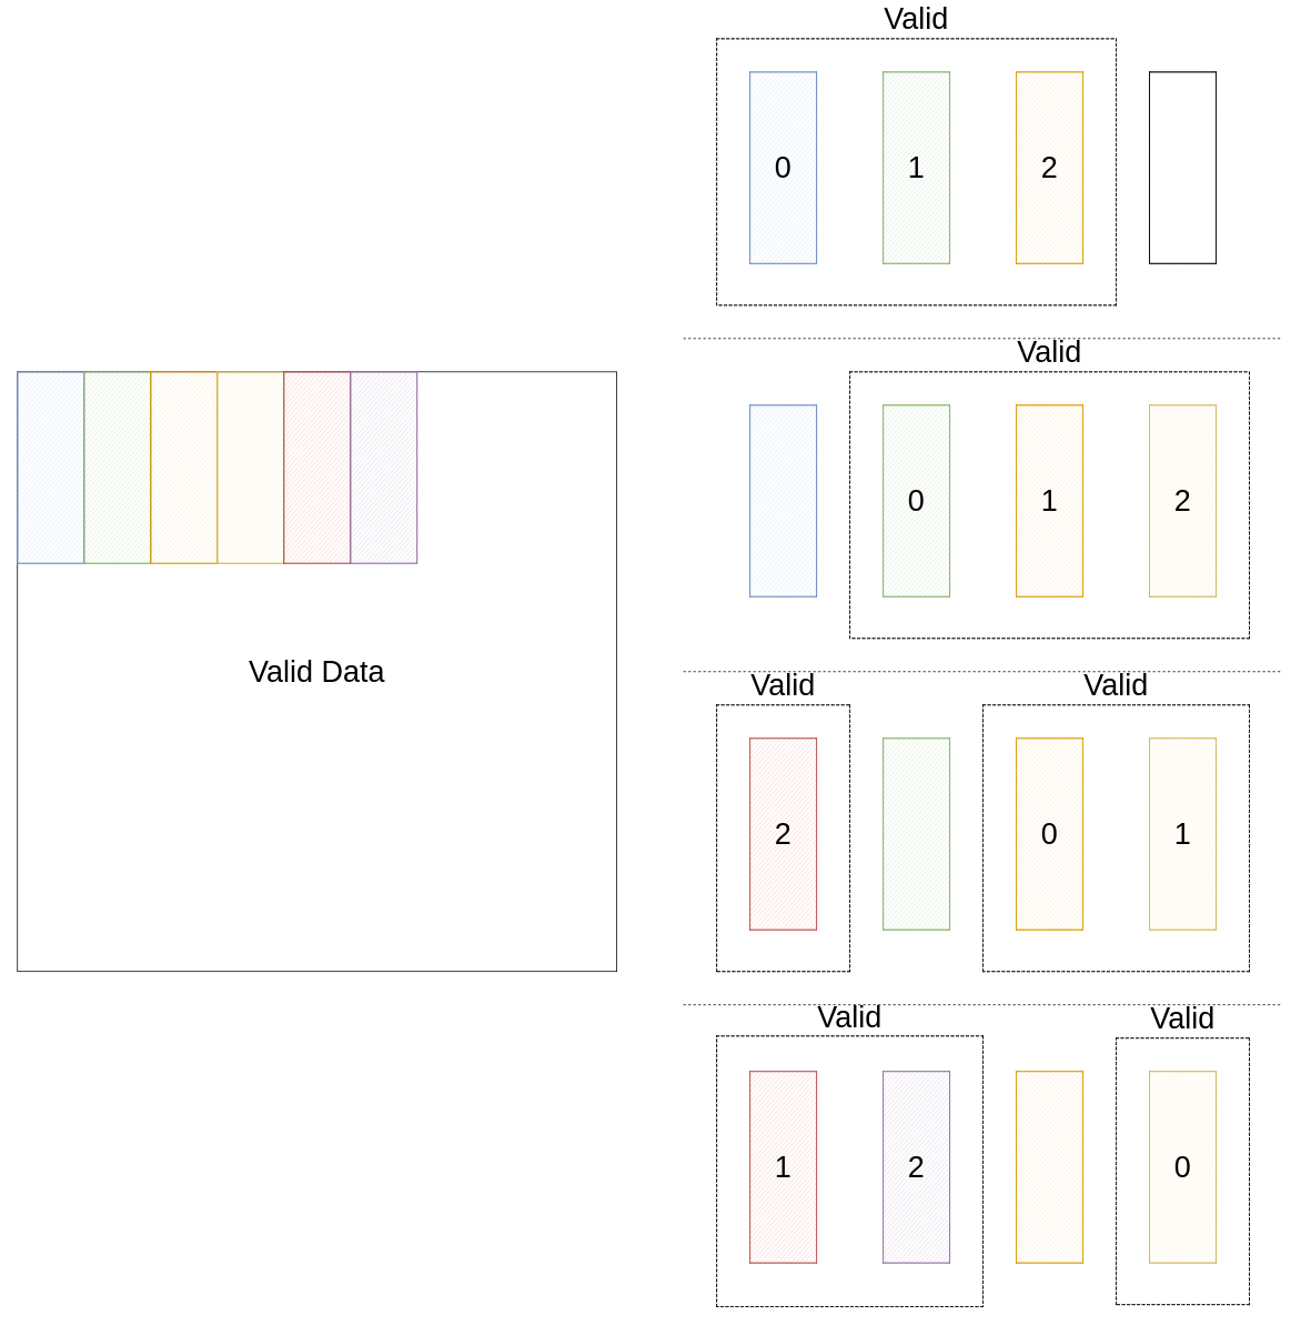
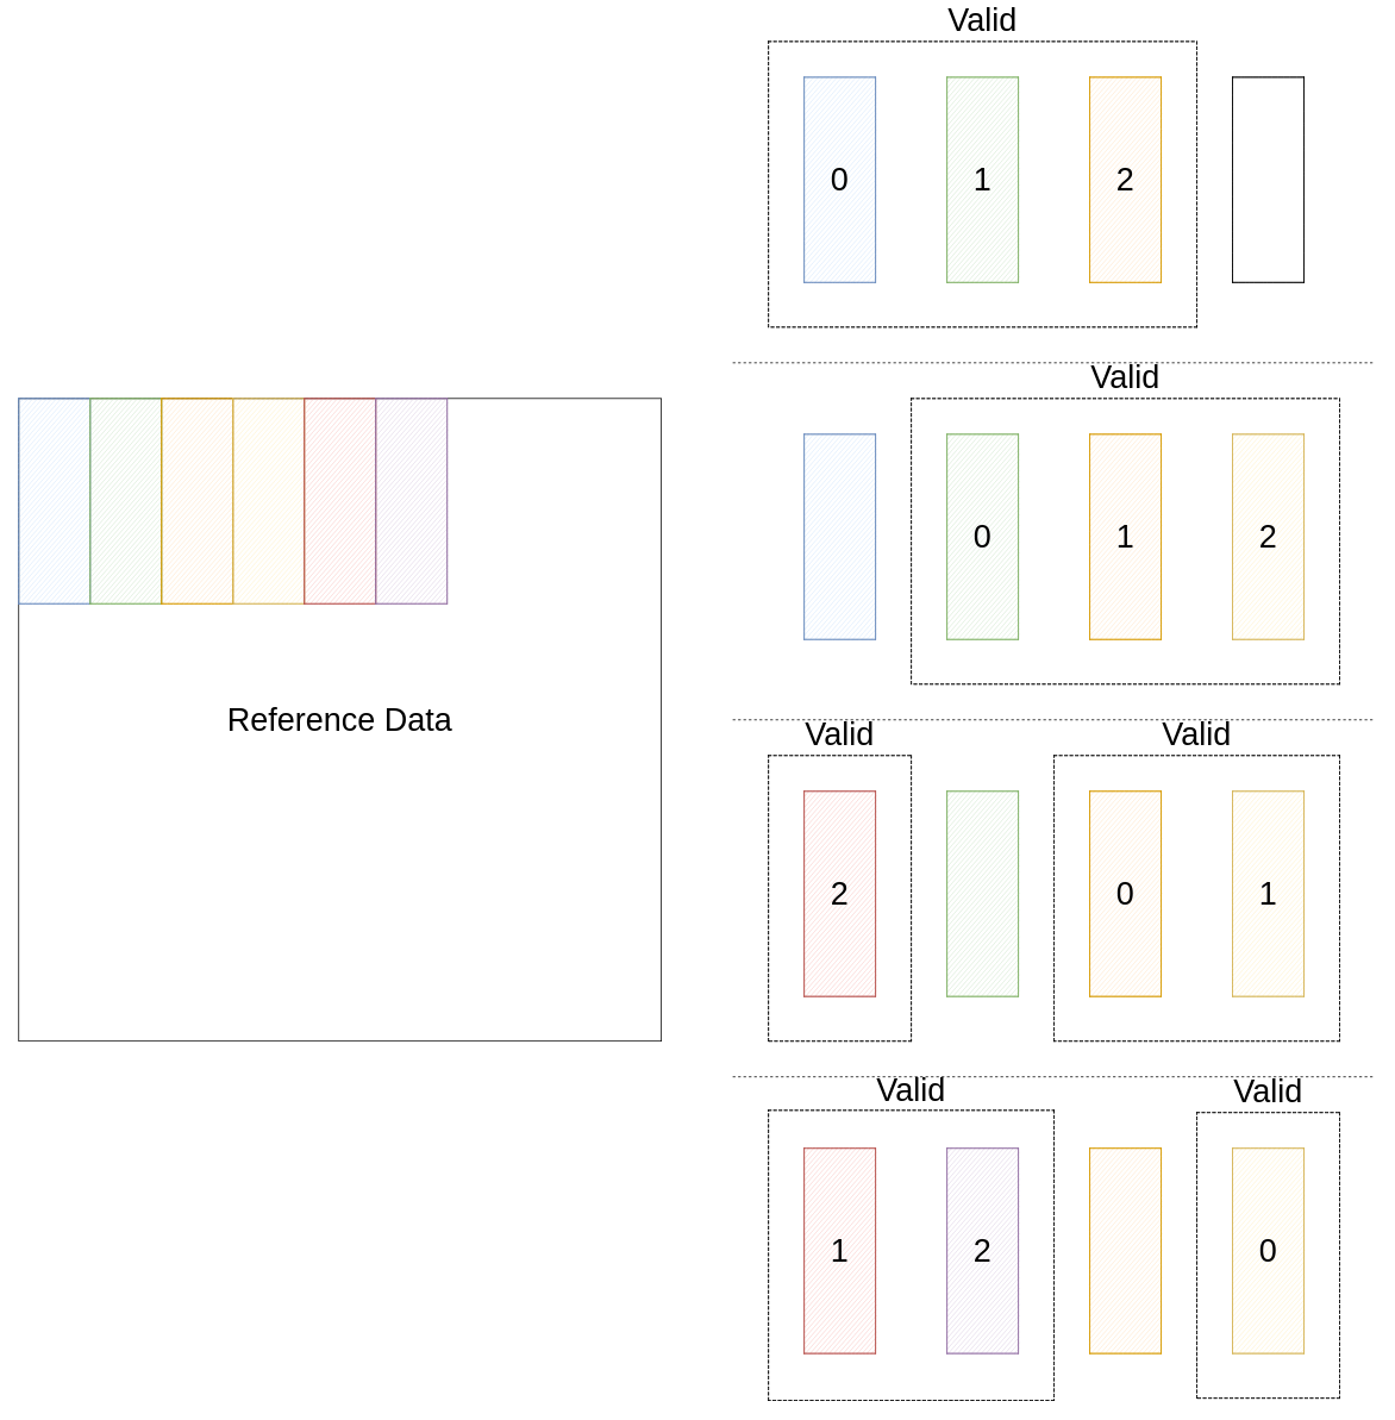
  <mxCell id="0" />
  <mxCell id="1" parent="0" />
  <mxCell id="2" value="Valid" style="rounded=0;whiteSpace=wrap;html=1;sketch=1;jiggle=0;dashed=1;verticalAlign=bottom;labelPosition=center;verticalLabelPosition=top;align=center;fontSize=36;" vertex="1" parent="1"><mxGeometry x="1340" y="1220" width="160" height="320" as="geometry" /></mxCell>
  <mxCell id="3" value="Valid" style="rounded=0;whiteSpace=wrap;html=1;sketch=1;jiggle=0;dashed=1;verticalAlign=bottom;labelPosition=center;verticalLabelPosition=top;align=center;fontSize=36;" vertex="1" parent="1"><mxGeometry x="860" y="1217.5" width="320" height="325" as="geometry" /></mxCell>
  <mxCell id="4" value="Valid" style="rounded=0;whiteSpace=wrap;html=1;sketch=1;jiggle=0;dashed=1;verticalAlign=bottom;labelPosition=center;verticalLabelPosition=top;align=center;fontSize=36;" vertex="1" parent="1"><mxGeometry x="860" y="820" width="160" height="320" as="geometry" /></mxCell>
  <mxCell id="5" value="Valid" style="rounded=0;whiteSpace=wrap;html=1;sketch=1;jiggle=0;dashed=1;verticalAlign=bottom;labelPosition=center;verticalLabelPosition=top;align=center;fontSize=36;" vertex="1" parent="1"><mxGeometry x="1180" y="820" width="320" height="320" as="geometry" /></mxCell>
  <mxCell id="6" value="Valid" style="rounded=0;whiteSpace=wrap;html=1;sketch=1;jiggle=0;dashed=1;verticalAlign=bottom;labelPosition=center;verticalLabelPosition=top;align=center;fontSize=36;" vertex="1" parent="1"><mxGeometry x="1020" y="420" width="480" height="320" as="geometry" /></mxCell>
  <mxCell id="7" value="Valid" style="rounded=0;whiteSpace=wrap;html=1;sketch=1;jiggle=0;dashed=1;verticalAlign=bottom;labelPosition=center;verticalLabelPosition=top;align=center;fontSize=36;" vertex="1" parent="1"><mxGeometry x="860" y="20" width="480" height="320" as="geometry" /></mxCell>
- <mxCell id="8" value="Valid Data" style="rounded=0;whiteSpace=wrap;html=1;fontSize=36;" vertex="1" parent="1"><mxGeometry x="20" y="420" width="720" height="720" as="geometry" /></mxCell>
+ <mxCell id="8" value="Reference Data" style="rounded=0;whiteSpace=wrap;html=1;fontSize=36;" vertex="1" parent="1"><mxGeometry x="20" y="420" width="720" height="720" as="geometry" /></mxCell>
  <mxCell id="9" value="" style="rounded=0;whiteSpace=wrap;html=1;fillColor=#dae8fc;strokeColor=#6c8ebf;sketch=1;jiggle=0;" vertex="1" parent="1"><mxGeometry x="20" y="420" width="80" height="230" as="geometry" /></mxCell>
  <mxCell id="10" value="" style="rounded=0;whiteSpace=wrap;html=1;sketch=1;fillColor=#d5e8d4;strokeColor=#82b366;jiggle=0;" vertex="1" parent="1"><mxGeometry y="420" width="80" height="230" as="geometry" x="100" /></mxCell>
  <mxCell id="11" value="" style="rounded=0;whiteSpace=wrap;html=1;sketch=1;fillColor=#ffe6cc;strokeColor=#d79b00;jiggle=0;" vertex="1" parent="1"><mxGeometry x="180" y="420" width="80" height="230" as="geometry" /></mxCell>
  <mxCell id="12" value="" style="rounded=0;whiteSpace=wrap;html=1;sketch=1;jiggle=0;fillColor=#fff2cc;strokeColor=#d6b656;" vertex="1" parent="1"><mxGeometry x="260" y="420" width="80" height="230" as="geometry" /></mxCell>
  <mxCell id="13" value="" style="rounded=0;whiteSpace=wrap;html=1;sketch=1;jiggle=0;fillColor=#f8cecc;strokeColor=#b85450;" vertex="1" parent="1"><mxGeometry x="340" y="420" width="80" height="230" as="geometry" /></mxCell>
  <mxCell id="14" value="" style="rounded=0;whiteSpace=wrap;html=1;sketch=1;jiggle=0;fillColor=#e1d5e7;strokeColor=#9673a6;" vertex="1" parent="1"><mxGeometry x="420" y="420" width="80" height="230" as="geometry" /></mxCell>
  <mxCell id="15" value="0" style="rounded=0;whiteSpace=wrap;html=1;fillColor=#dae8fc;strokeColor=#6c8ebf;sketch=1;jiggle=0;fontSize=36;" vertex="1" parent="1"><mxGeometry x="900" y="60" width="80" height="230" as="geometry" /></mxCell>
  <mxCell id="16" value="1" style="rounded=0;whiteSpace=wrap;html=1;sketch=1;fillColor=#d5e8d4;strokeColor=#82b366;jiggle=0;fontSize=36;" vertex="1" parent="1"><mxGeometry x="1060" y="60" width="80" height="230" as="geometry" /></mxCell>
  <mxCell id="17" value="2" style="rounded=0;whiteSpace=wrap;html=1;sketch=1;fillColor=#ffe6cc;strokeColor=#d79b00;jiggle=0;fontSize=36;" vertex="1" parent="1"><mxGeometry x="1220" y="60" width="80" height="230" as="geometry" /></mxCell>
  <mxCell id="18" value="" style="rounded=0;whiteSpace=wrap;html=1;sketch=1;jiggle=0;fontSize=36;" vertex="1" parent="1"><mxGeometry x="1380" y="60" width="80" height="230" as="geometry" /></mxCell>
  <mxCell id="19" value="" style="endArrow=none;dashed=1;html=1;fontSize=36;" edge="1" parent="1"><mxGeometry width="50" height="50" relative="1" as="geometry"><mxPoint x="820" y="380" as="sourcePoint" /><mxPoint x="1540" y="380" as="targetPoint" /></mxGeometry></mxCell>
  <mxCell id="20" value="" style="rounded=0;whiteSpace=wrap;html=1;fillColor=#dae8fc;strokeColor=#6c8ebf;sketch=1;jiggle=0;fontSize=36;" vertex="1" parent="1"><mxGeometry x="900" y="460" width="80" height="230" as="geometry" /></mxCell>
  <mxCell id="21" value="0" style="rounded=0;whiteSpace=wrap;html=1;sketch=1;fillColor=#d5e8d4;strokeColor=#82b366;jiggle=0;fontSize=36;" vertex="1" parent="1"><mxGeometry x="1060" y="460" width="80" height="230" as="geometry" /></mxCell>
  <mxCell id="22" value="1" style="rounded=0;whiteSpace=wrap;html=1;sketch=1;fillColor=#ffe6cc;strokeColor=#d79b00;jiggle=0;fontSize=36;" vertex="1" parent="1"><mxGeometry x="1220" y="460" width="80" height="230" as="geometry" /></mxCell>
  <mxCell id="23" value="2" style="rounded=0;whiteSpace=wrap;html=1;sketch=1;jiggle=0;fillColor=#fff2cc;strokeColor=#d6b656;fontSize=36;" vertex="1" parent="1"><mxGeometry x="1380" y="460" width="80" height="230" as="geometry" /></mxCell>
  <mxCell id="24" value="" style="endArrow=none;dashed=1;html=1;fontSize=36;" edge="1" parent="1"><mxGeometry width="50" height="50" relative="1" as="geometry"><mxPoint x="820" y="780" as="sourcePoint" /><mxPoint x="1540" y="780" as="targetPoint" /></mxGeometry></mxCell>
  <mxCell id="25" value="" style="rounded=0;whiteSpace=wrap;html=1;sketch=1;fillColor=#d5e8d4;strokeColor=#82b366;jiggle=0;fontSize=36;" vertex="1" parent="1"><mxGeometry x="1060" y="860" width="80" height="230" as="geometry" /></mxCell>
  <mxCell id="26" value="0" style="rounded=0;whiteSpace=wrap;html=1;sketch=1;fillColor=#ffe6cc;strokeColor=#d79b00;jiggle=0;fontSize=36;" vertex="1" parent="1"><mxGeometry x="1220" y="860" width="80" height="230" as="geometry" /></mxCell>
  <mxCell id="27" value="1" style="rounded=0;whiteSpace=wrap;html=1;sketch=1;jiggle=0;fillColor=#fff2cc;strokeColor=#d6b656;fontSize=36;" vertex="1" parent="1"><mxGeometry x="1380" y="860" width="80" height="230" as="geometry" /></mxCell>
  <mxCell id="28" value="" style="endArrow=none;dashed=1;html=1;fontSize=36;" edge="1" parent="1"><mxGeometry width="50" height="50" relative="1" as="geometry"><mxPoint x="820" y="1180" as="sourcePoint" /><mxPoint x="1540" y="1180" as="targetPoint" /></mxGeometry></mxCell>
  <mxCell id="29" value="" style="rounded=0;whiteSpace=wrap;html=1;sketch=1;fillColor=#ffe6cc;strokeColor=#d79b00;jiggle=0;fontSize=36;" vertex="1" parent="1"><mxGeometry x="1220" y="1260" width="80" height="230" as="geometry" /></mxCell>
  <mxCell id="30" value="0" style="rounded=0;whiteSpace=wrap;html=1;sketch=1;jiggle=0;fillColor=#fff2cc;strokeColor=#d6b656;fontSize=36;" vertex="1" parent="1"><mxGeometry x="1380" y="1260" width="80" height="230" as="geometry" /></mxCell>
  <mxCell id="31" value="2" style="rounded=0;whiteSpace=wrap;html=1;sketch=1;jiggle=0;fillColor=#f8cecc;strokeColor=#b85450;fontSize=36;" vertex="1" parent="1"><mxGeometry x="900" y="860" width="80" height="230" as="geometry" /></mxCell>
  <mxCell id="32" value="1" style="rounded=0;whiteSpace=wrap;html=1;sketch=1;jiggle=0;fillColor=#f8cecc;strokeColor=#b85450;fontSize=36;" vertex="1" parent="1"><mxGeometry x="900" y="1260" width="80" height="230" as="geometry" /></mxCell>
  <mxCell id="33" value="2" style="rounded=0;whiteSpace=wrap;html=1;sketch=1;jiggle=0;fillColor=#e1d5e7;strokeColor=#9673a6;fontSize=36;" vertex="1" parent="1"><mxGeometry x="1060" y="1260" width="80" height="230" as="geometry" /></mxCell>
